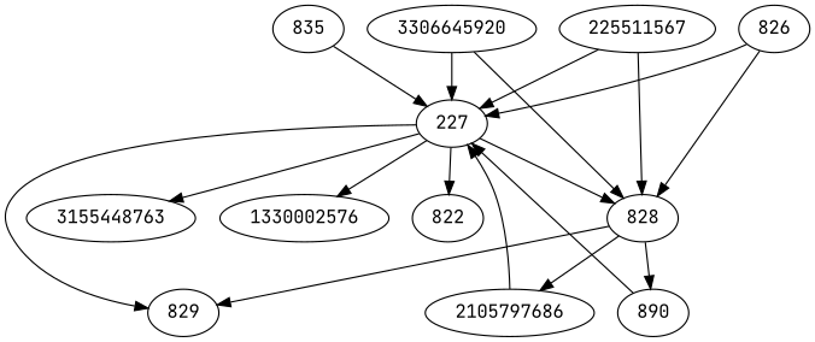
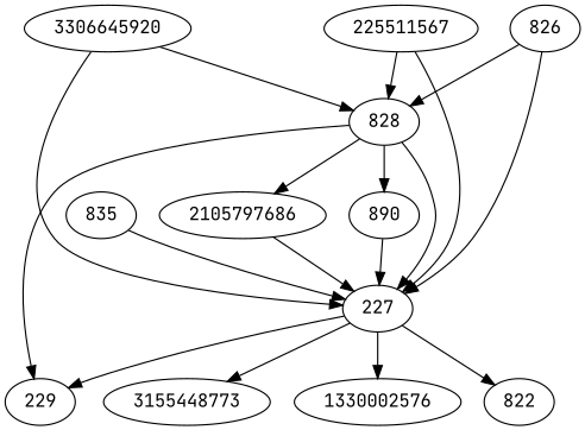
  strict digraph {
    fontname="JetBrains Mono"
    node [fontname="JetBrains Mono"]
    edge [fontname="JetBrains Mono"]
    n1 [label=227]
    3306645920
    828
-   3155448773 [label=3155448763]
+   3155448773
    n5 [label=1330002576]
    822
-   829
+   829 [label=229]
    2105797686
    n9 [label=890]
    835
    225511567
    826
    n1 -> 3155448773
    n1 -> n5
    n1 -> 822
    n1 -> 829
    3306645920 -> n1
    3306645920 -> 828
-   n1 -> 828
+   828 -> n1
    828 -> 829
    828 -> 2105797686
    828 -> n9
    2105797686 -> n1
    n9 -> n1
    835 -> n1
    225511567 -> n1
    225511567 -> 828
    826 -> n1
    826 -> 828
  }
